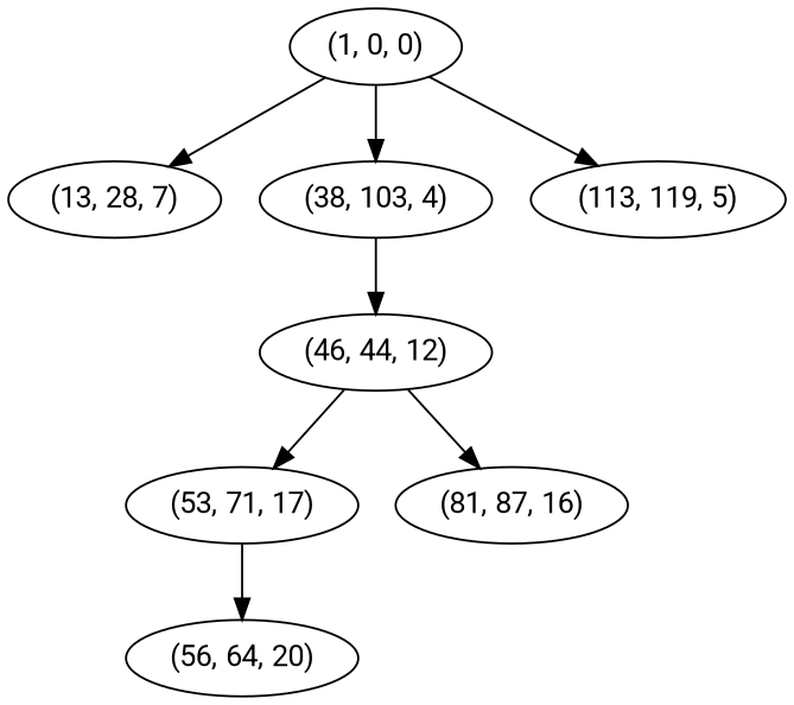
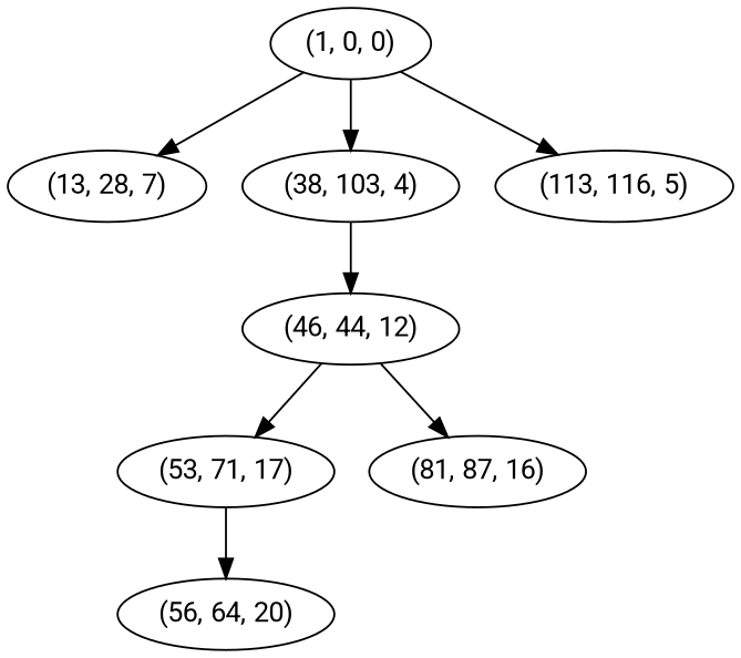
  digraph {
    fontname=Roboto
    node [fontname=Roboto]
    edge [fontname=Roboto]
    n1 [label="(1, 0, 0)"]
    "(13, 28, 7)"
    "(38, 103, 4)"
-   "(113, 119, 5)"
+   "(113, 119, 5)" [label="(113, 116, 5)"]
    n5 [label="(46, 44, 12)"]
    "(53, 71, 17)"
    "(81, 87, 16)"
    "(56, 64, 20)"
    n1 -> "(13, 28, 7)"
    n1 -> "(38, 103, 4)"
    n1 -> "(113, 119, 5)"
    "(38, 103, 4)" -> n5
    n5 -> "(53, 71, 17)"
    n5 -> "(81, 87, 16)"
    "(53, 71, 17)" -> "(56, 64, 20)"
  }
